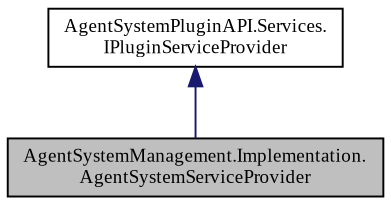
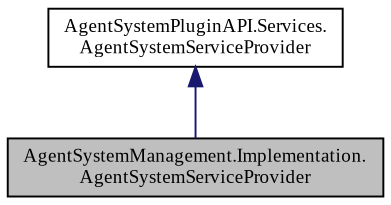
  digraph {
    fontname="Liberation Serif"
    node [color=black fontname="Liberation Serif" fontsize=10 shape=record style=filled]
    n1 [fillcolor=grey75 fontcolor=black height=0.2 label="AgentSystemManagement.Implementation.\lAgentSystemServiceProvider" width=0.4]
-   n2 [fillcolor=white height=0.2 label="AgentSystemPluginAPI.Services.\lIPluginServiceProvider" width=0.4]
+   n2 [fillcolor=white height=0.2 label="AgentSystemPluginAPI.Services.\lAgentSystemServiceProvider" width=0.4]
    n2 -> n1 [color=midnightblue dir=back fontname="Liberation Serif" fontsize=10 labelfontname=Helvetica labelfontsize=10 style=solid]
  }
